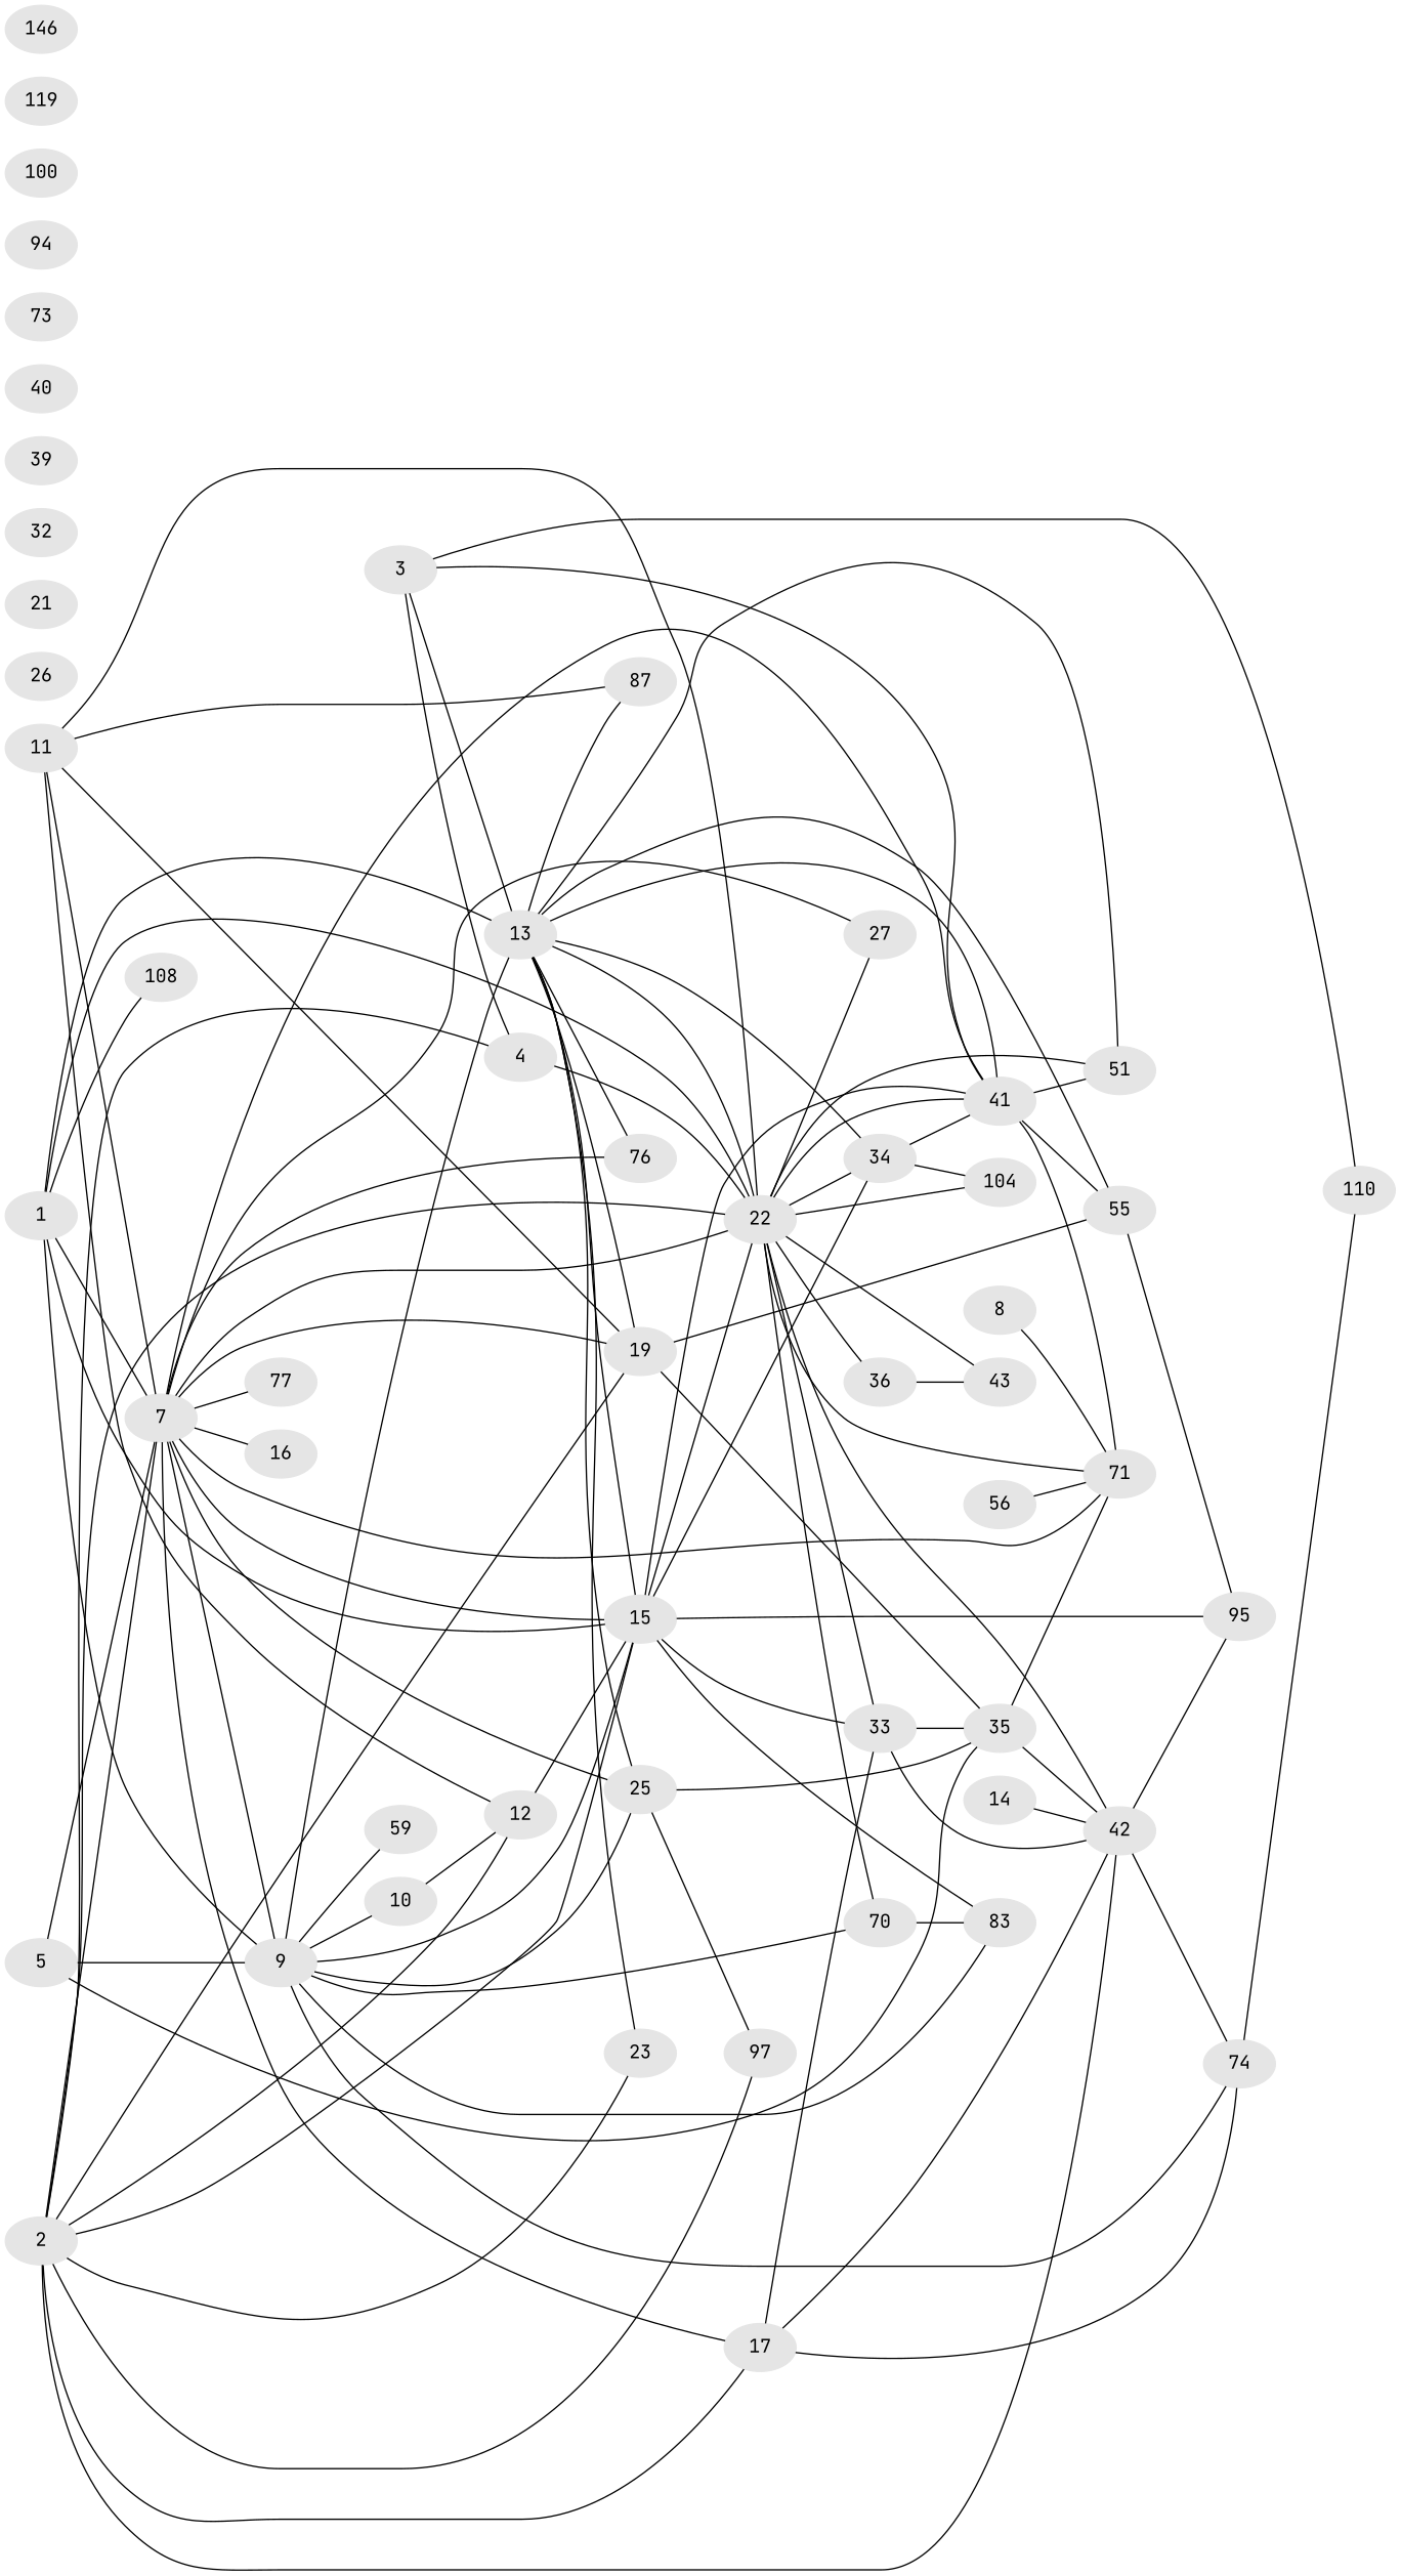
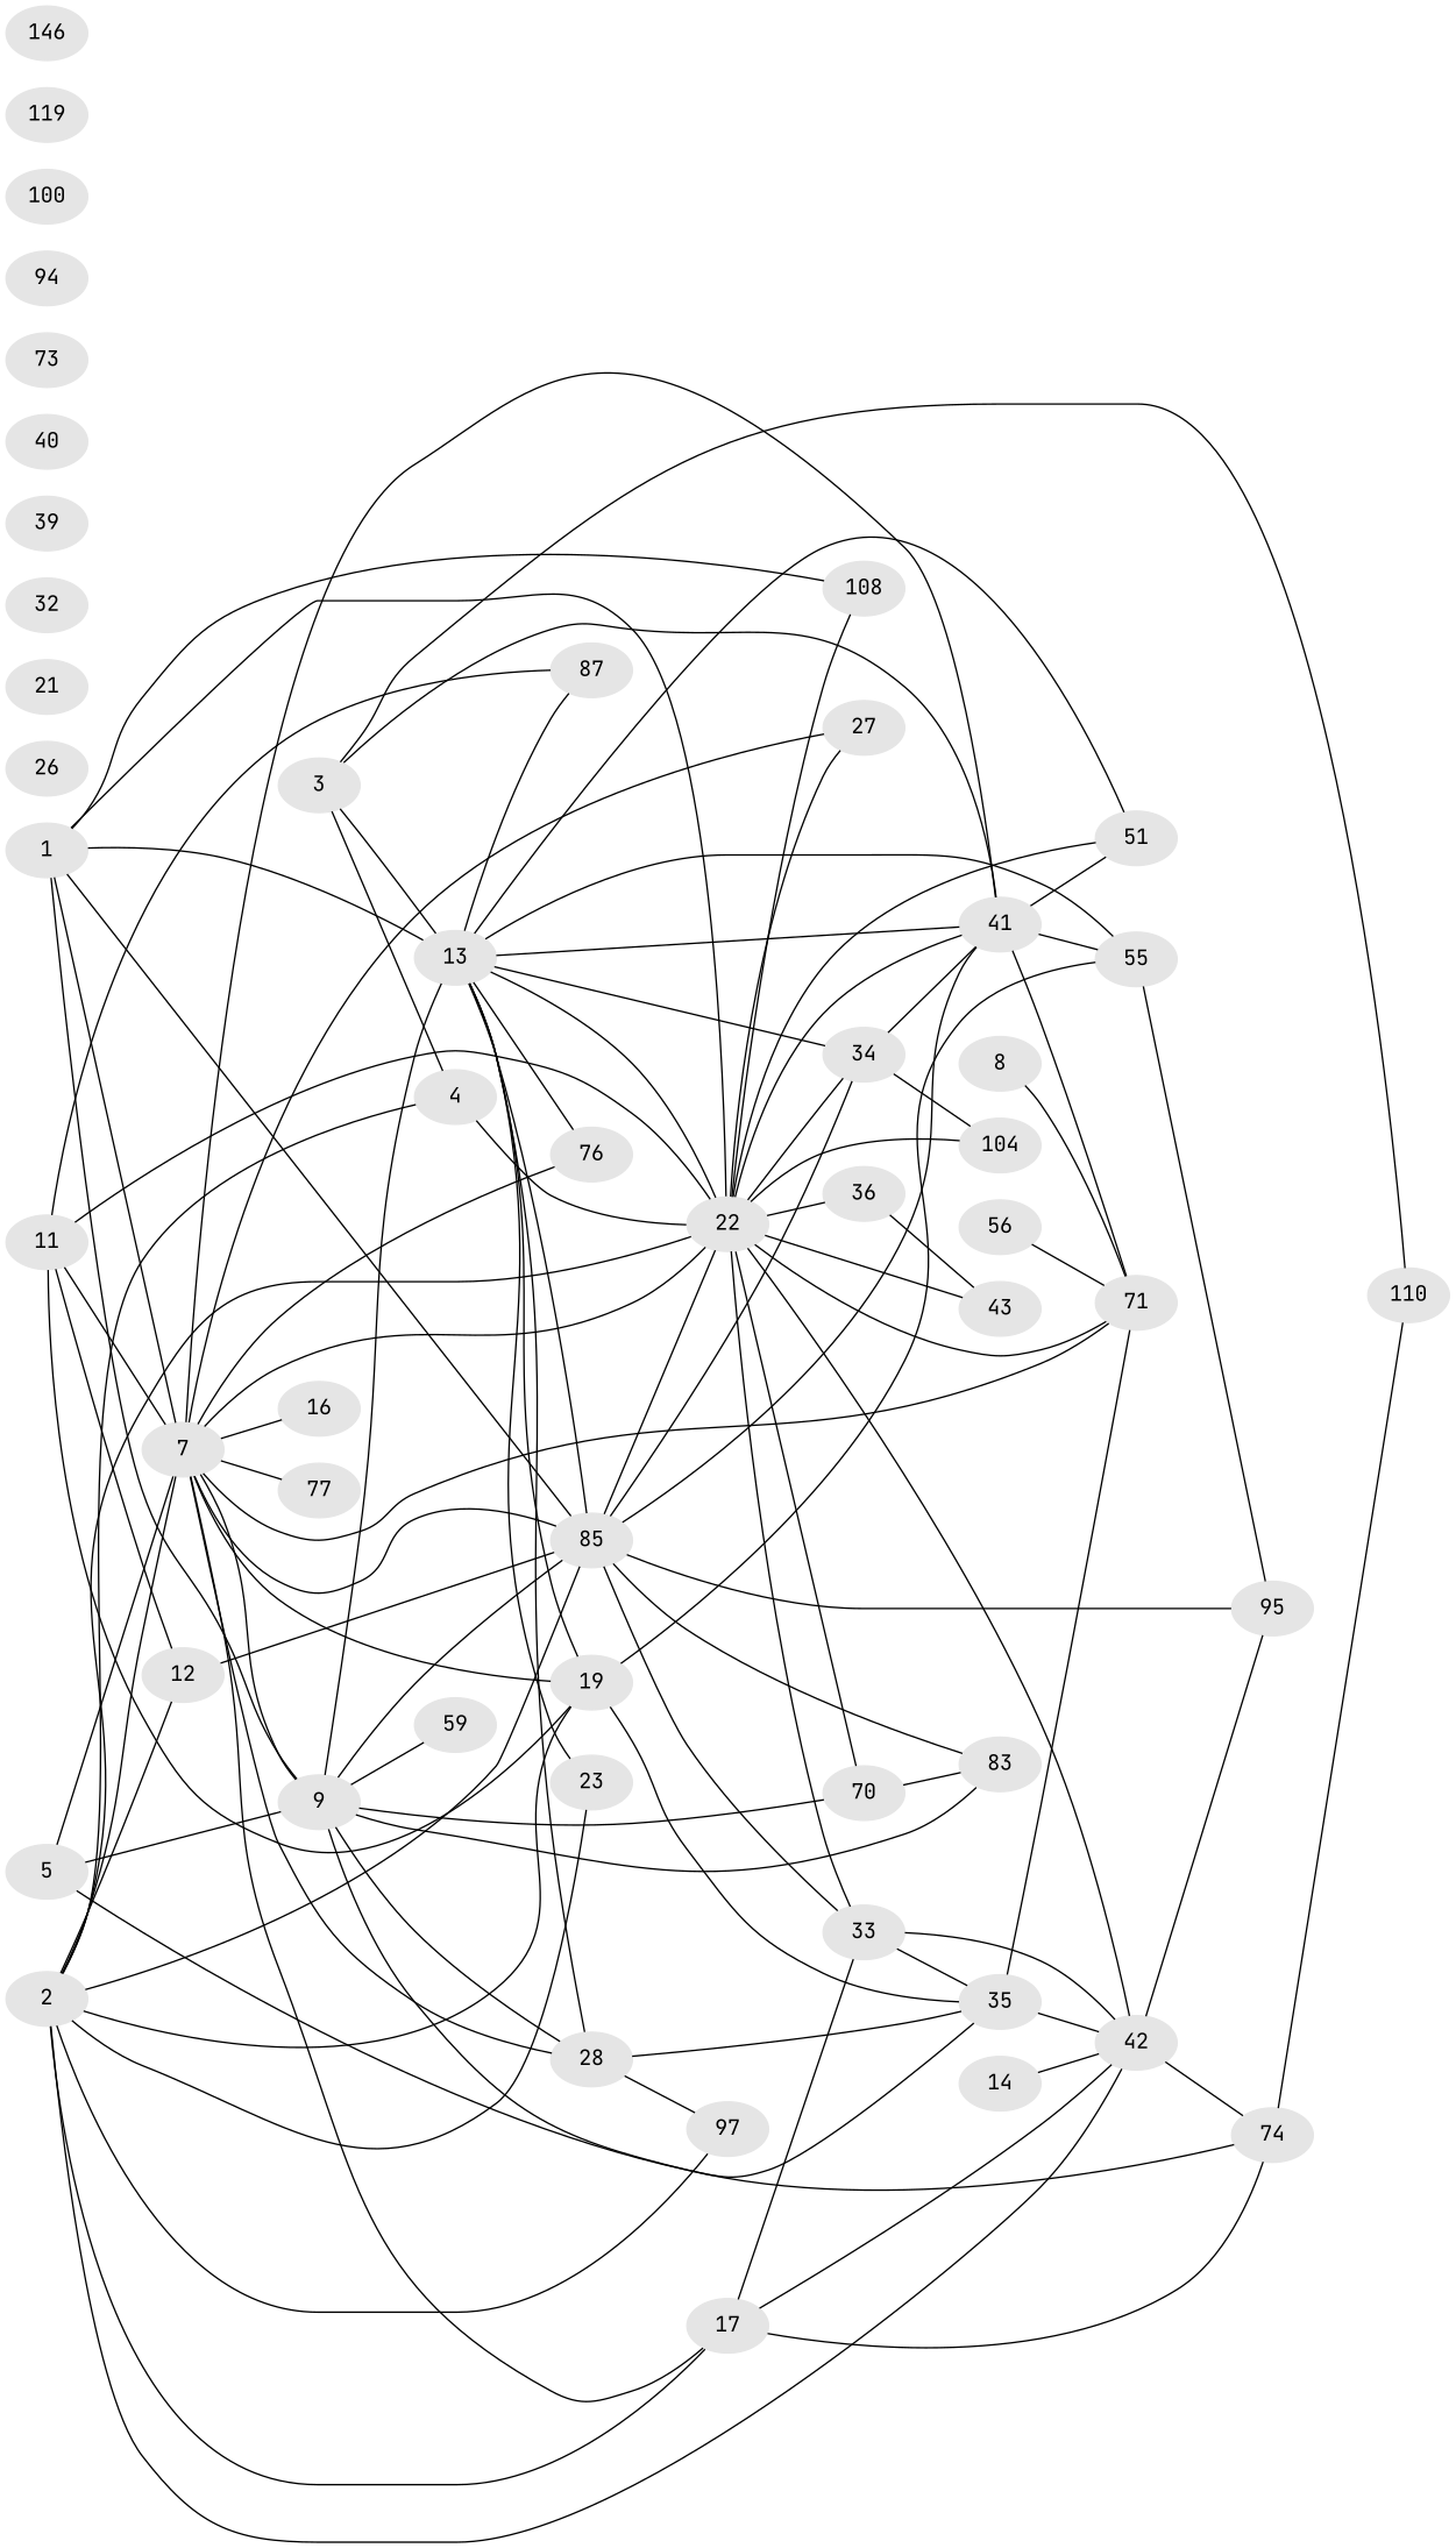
  graph {
    fontname="JetBrains Mono"
    rankdir=LR
    node [color=gray90 fontname="JetBrains Mono" style=filled]
    edge [fontname="JetBrains Mono"]
    1 [super="+120+50+57"]
    7 [super="+60+112+44"]
    9 [super="+65+52"]
    13 [super="+29+31"]
-   15 [super="+109+24+89"]
+   15 [super="+109+24+89" label=85]
    22 [super="+48+85+37+80"]
    108 [super="+118"]
    17 [super="+106"]
    19 [super="+125+98"]
    41 [super="+144+75+53+49"]
    16 [super="+134"]
-   25 [super="+67"]
+   25 [super="+67" label=28]
    27 [super="+69"]
    71 [super="+116+131"]
    76 [super="+82"]
    77
-   10 [super="+55"]
    59
    70
    74 [super="+141"]
    83 [super="+86+88"]
    n22 [label=23]
    87 [super="+96"]
    34 [super="+62+72"]
    n25 [label=55 super="+66"]
    51
    33 [super="+84"]
    95
    42 [super="+58+139"]
    36
    43 [super="+81"]
    104
    2 [super="+6"]
    4
    12 [super="+127+143+26"]
    97
    35 [super="+54+46"]
    3 [super="+130+30"]
    110
    5 [super="+126+78"]
    8
    11 [super="+23+28"]
    14
    n44 [label=26]
    21 [super="+123"]
    32
    39
    40
    56
    73
    94
    100
    119
    146
    1 -- 7 [weight=2]
    1 -- 9
    1 -- 13
    1 -- 15
    1 -- 22 [weight=2]
    1 -- 108
    7 -- 9
    7 -- 15 [weight=3]
    7 -- 22 [weight=4]
    7 -- 17
    7 -- 19
    7 -- 41
    7 -- 16 [weight=2]
    7 -- 25
    7 -- 27
    7 -- 71
    7 -- 76
    7 -- 77
    9 -- 13
    9 -- 15 [weight=2]
    9 -- 25
-   9 -- 10
    9 -- 59
    9 -- 70
    9 -- 74
    9 -- 83
    13 -- 15 [weight=4]
    13 -- 22 [weight=2]
    13 -- 19
    13 -- 41
    13 -- 25
    13 -- 76
    13 -- n22
    13 -- 87
    13 -- 34
    13 -- n25
    13 -- 51
    15 -- 22
    15 -- 41
    15 -- 83 [weight=2]
    15 -- 34
    15 -- 33 [weight=2]
    15 -- 95 [weight=2]
+   22 -- 108
    22 -- 41
    22 -- 27
    22 -- 71
    22 -- 70
    22 -- 34
    22 -- 51
    22 -- 33 [weight=3]
    22 -- 42
    22 -- 36
    22 -- 43
    22 -- 104
    17 -- 74
    17 -- 33 [weight=2]
    17 -- 42
    19 -- n25
    19 -- 35
    41 -- 71
    41 -- n25
    41 -- 51 [weight=2]
    25 -- 97
    25 -- 35
-   10 -- 12
    70 -- 83
    74 -- 110
    34 -- 41
    34 -- 104
    n25 -- 95
    33 -- 42
    33 -- 35
    42 -- 74
    42 -- 95
    36 -- 43
    2 -- 7 [weight=2]
    2 -- 15
    2 -- 22
    2 -- 17
    2 -- 19
    2 -- n22 [weight=2]
    2 -- 42
    2 -- 4
    2 -- 12
    2 -- 97
    4 -- 22
    12 -- 15
    35 -- 71
    35 -- 42
    3 -- 13
    3 -- 41 [weight=2]
    3 -- 4
    3 -- 110
    5 -- 7
    5 -- 9
    5 -- 35
    8 -- 71
    11 -- 7
    11 -- 22 [weight=2]
    11 -- 19
    11 -- 87
    11 -- 12
    14 -- 42
    56 -- 71
  }
